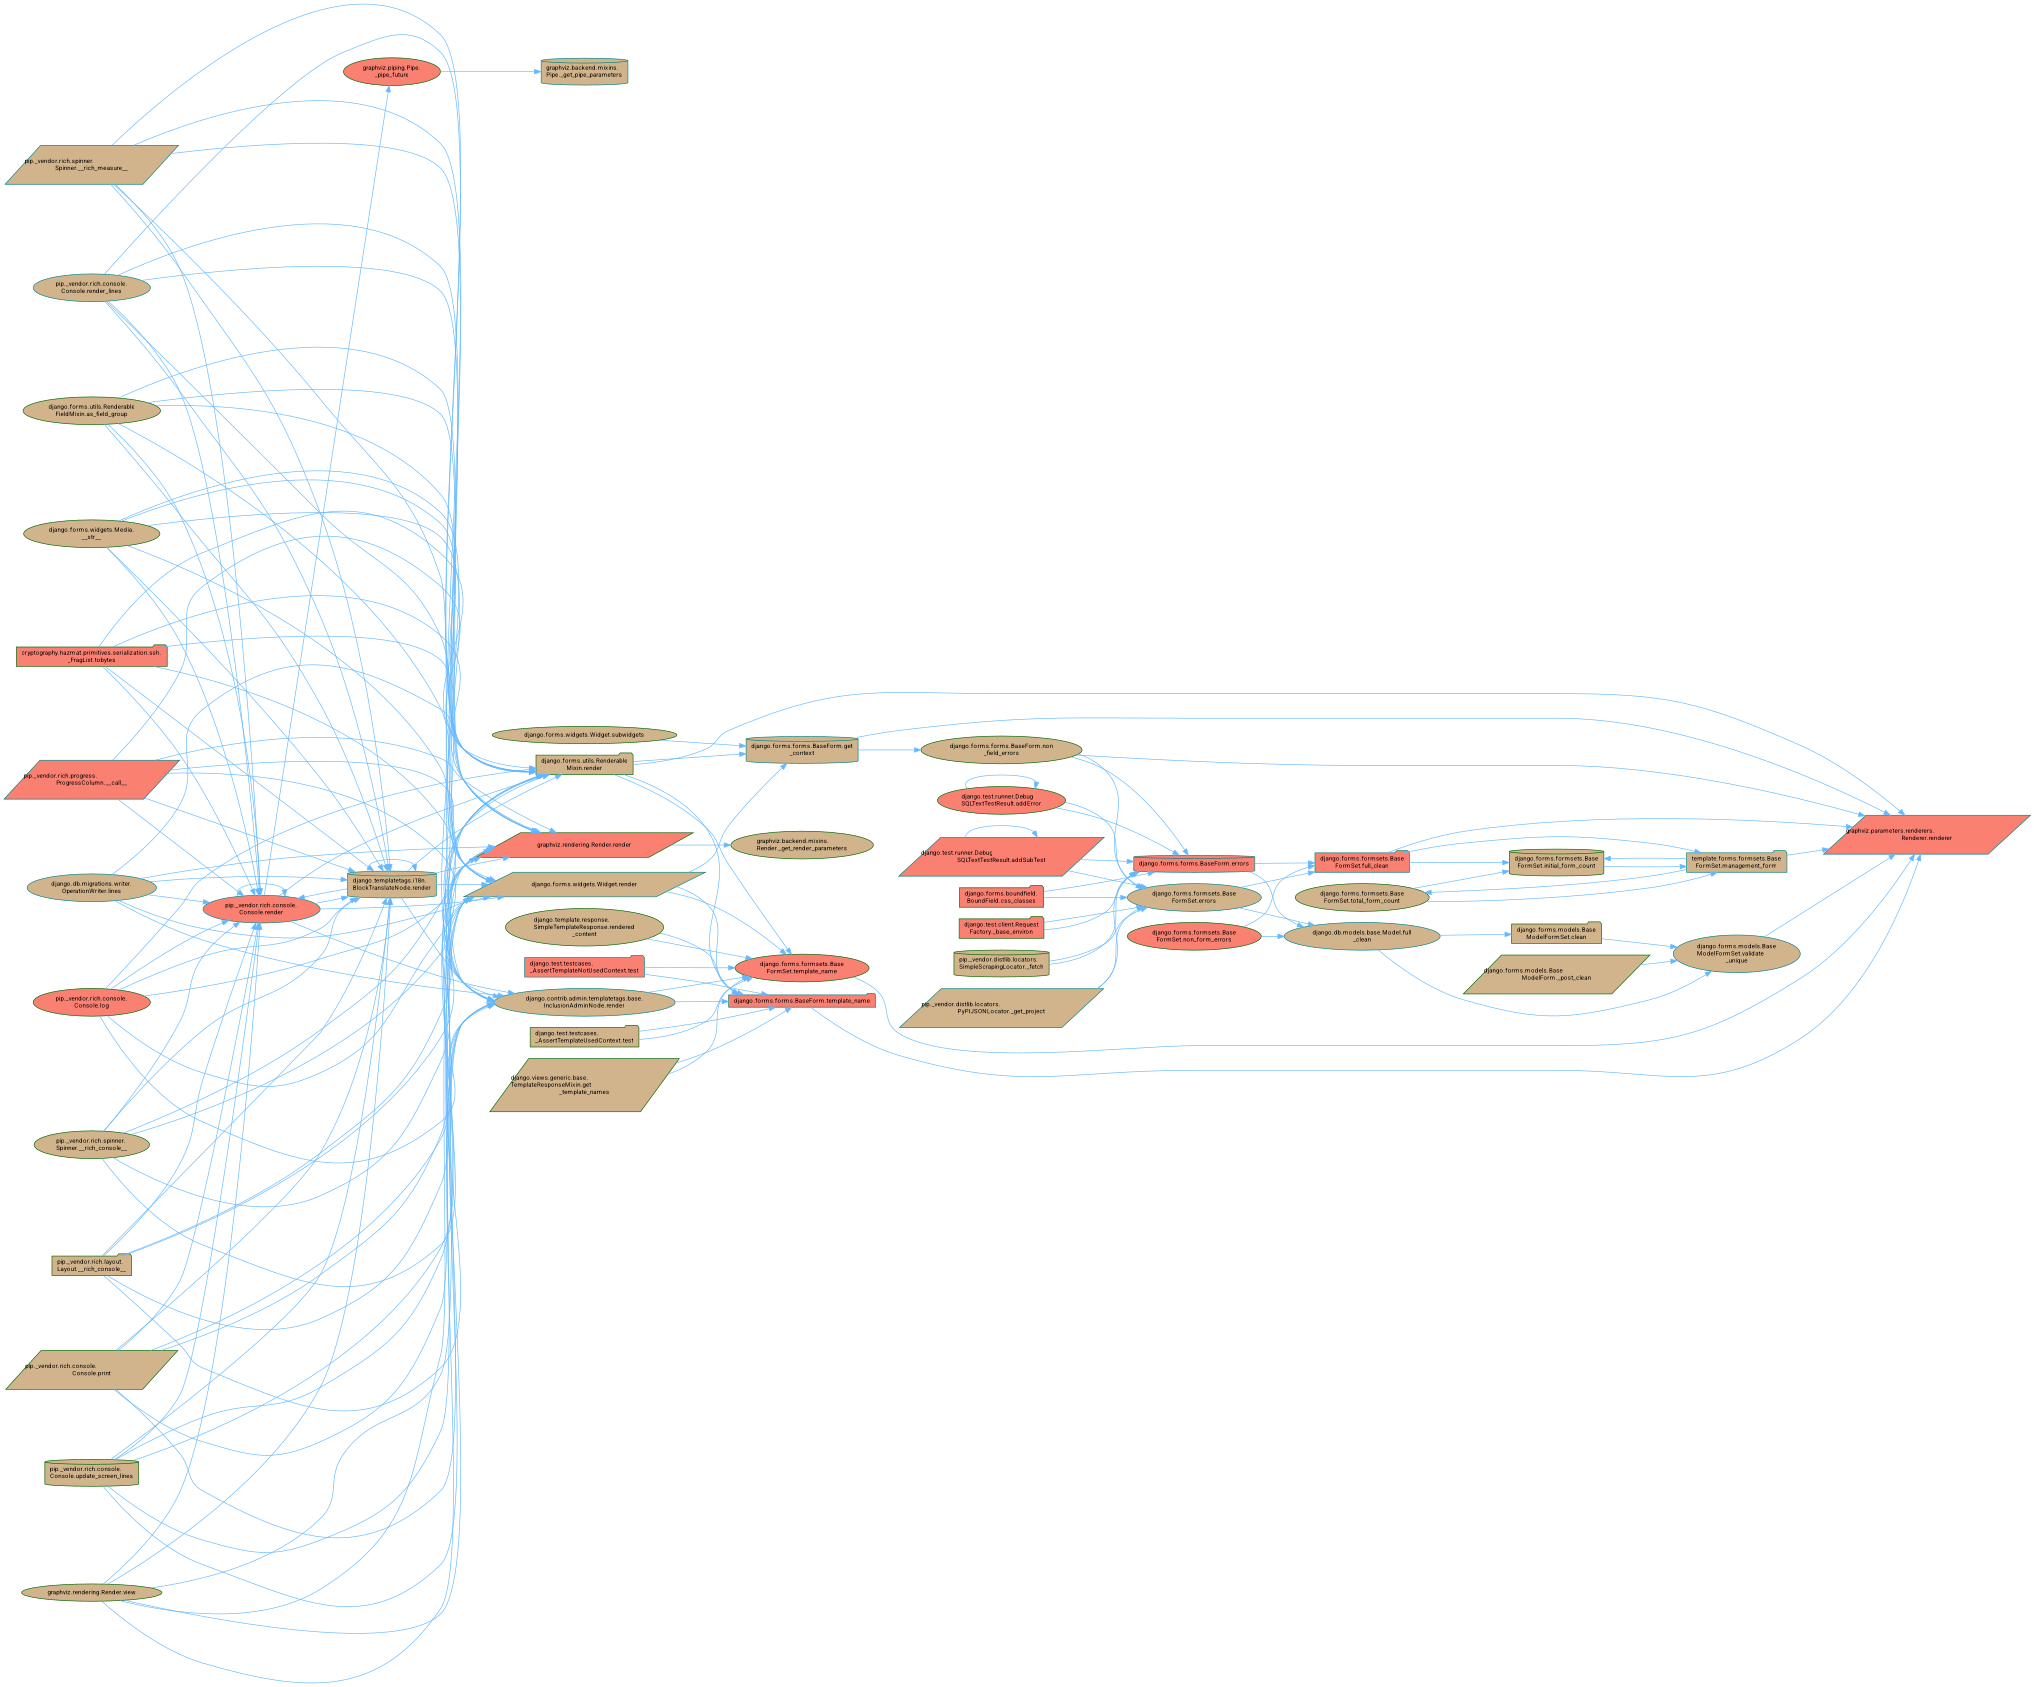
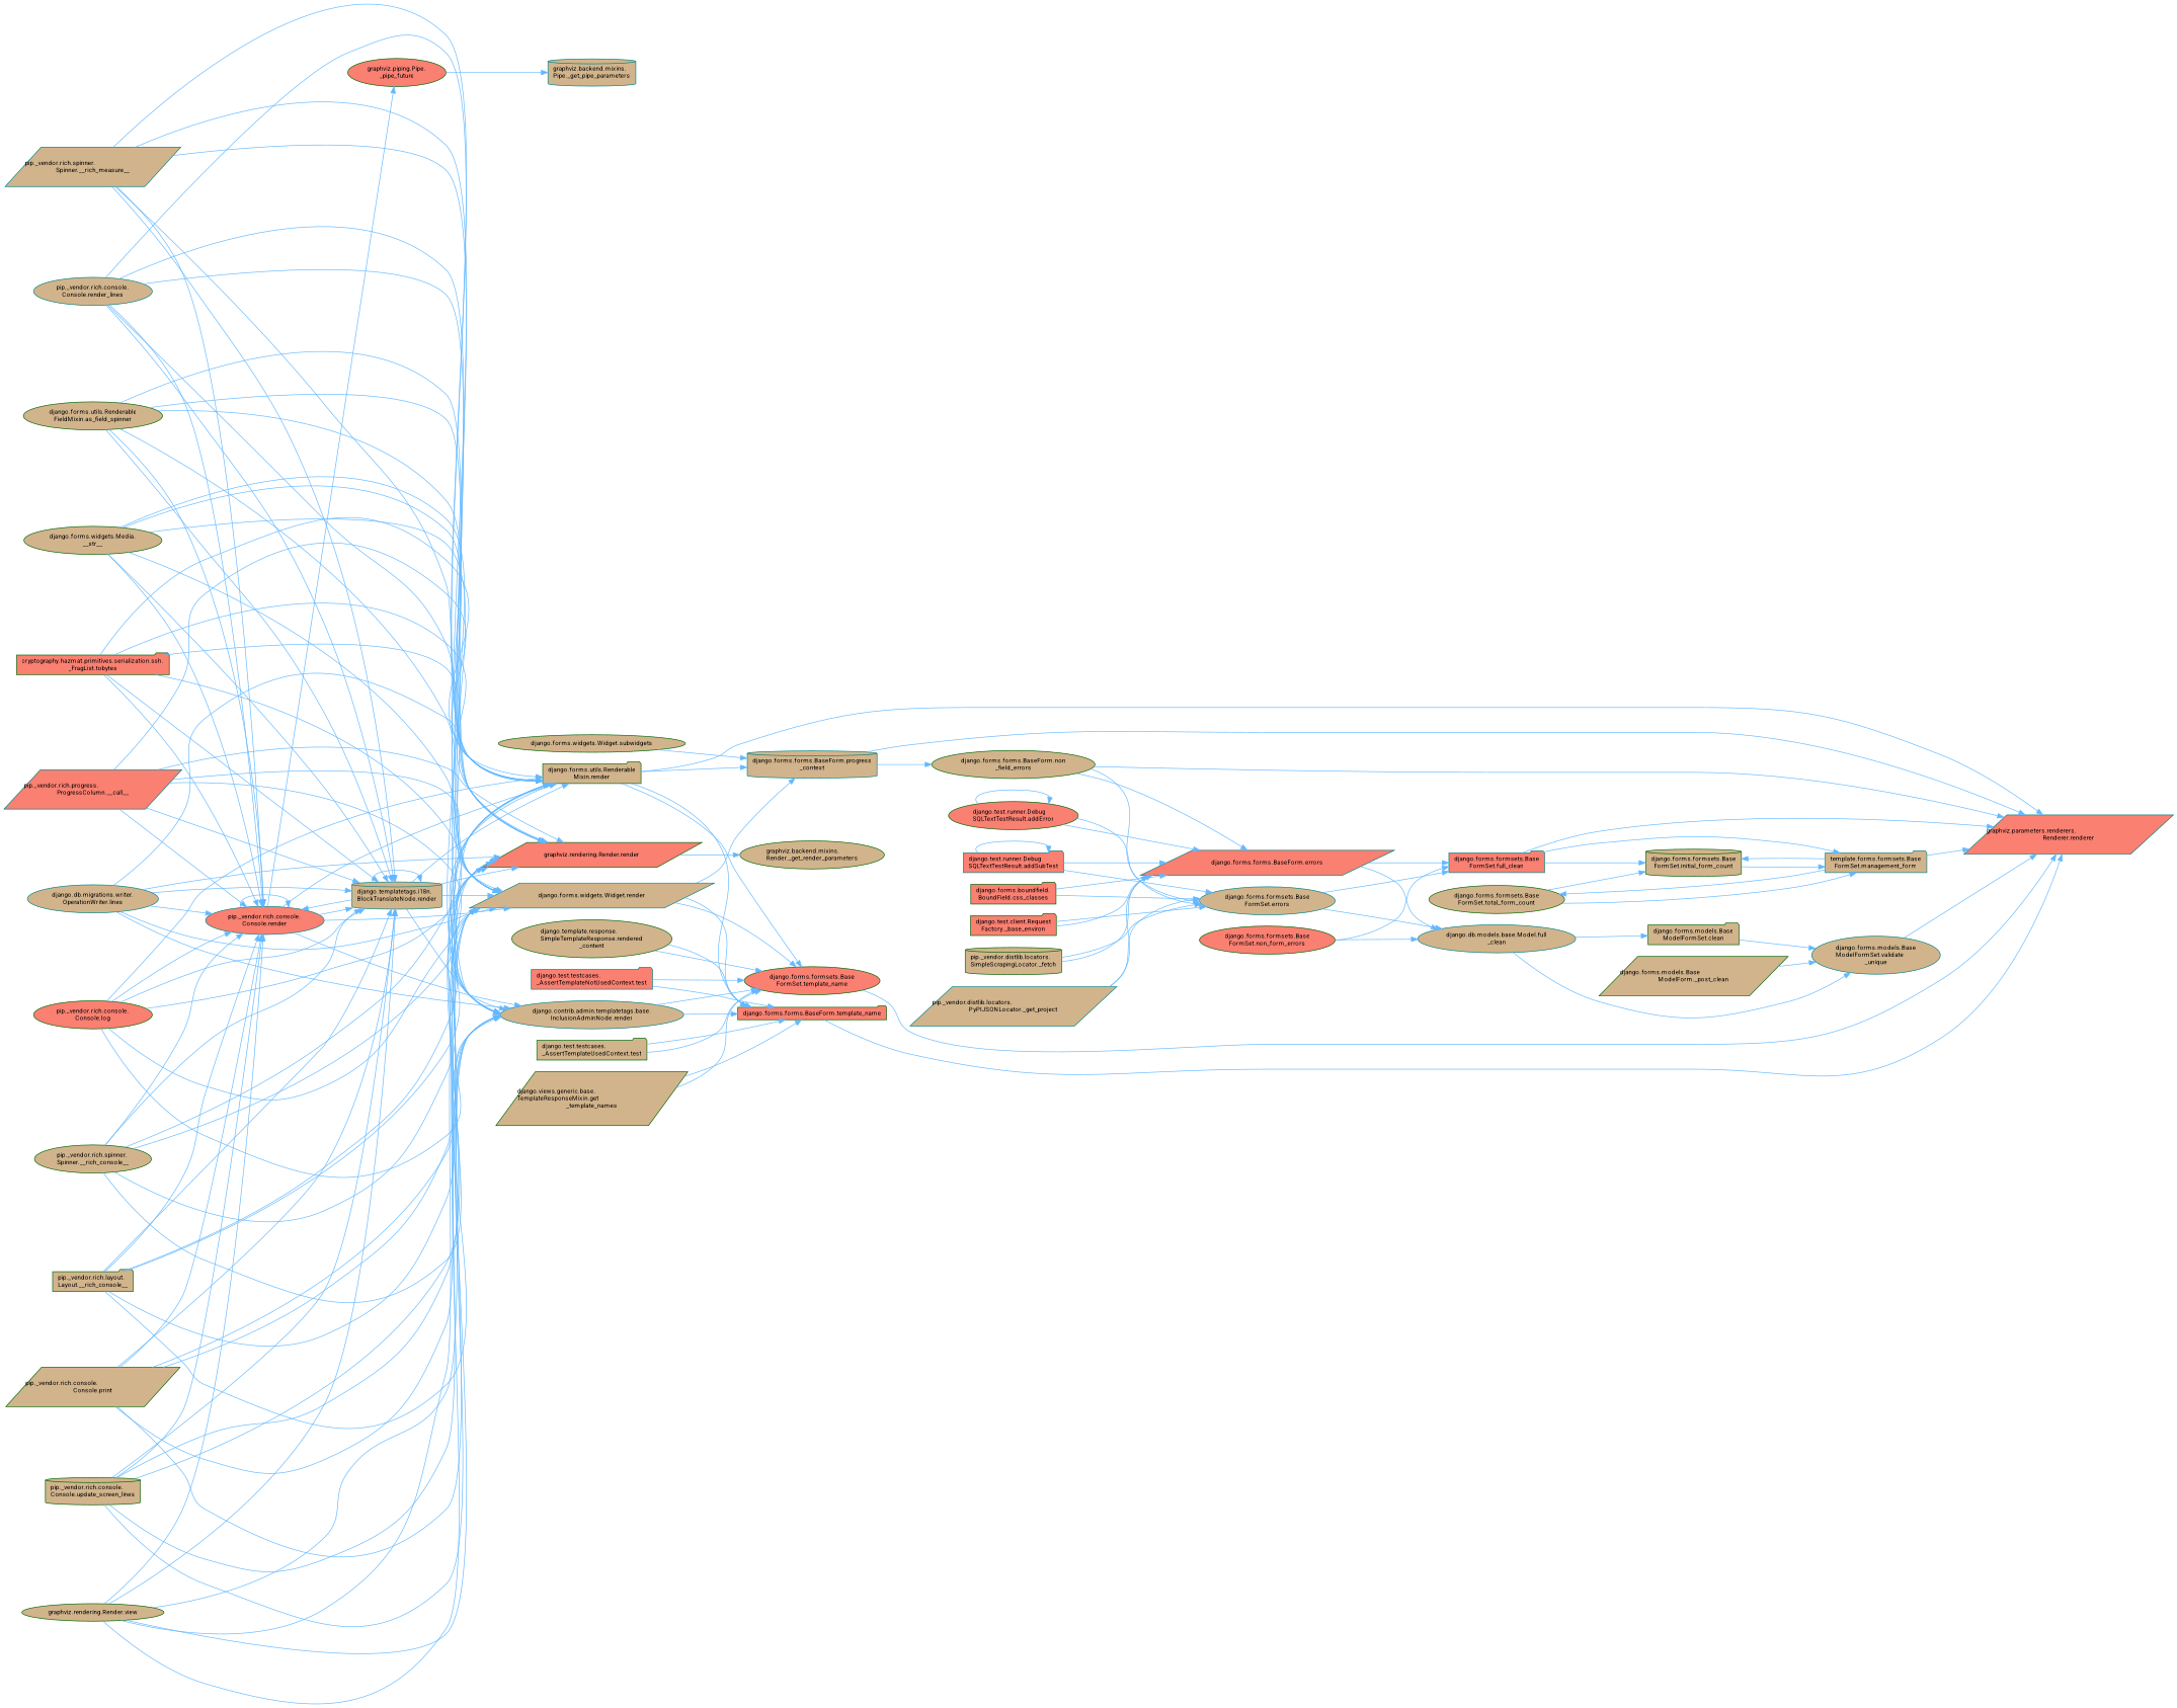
  digraph {
    fontname=Roboto
    rankdir=RL
    node [color=darkgreen fillcolor=tan fontname=Roboto fontsize=10 shape=ellipse style=filled]
    edge [color=steelblue1 dir=back fontname=Roboto fontsize=10 labelfontname=Helvetica labelfontsize=10 style=solid]
    n1 [color=teal fillcolor=salmon fontcolor=black height=0.2 label="graphviz.parameters.renderers.\lRenderer.renderer" shape=parallelogram width=0.4]
    n2 [color=teal fillcolor=salmon height=0.2 label="django.forms.formsets.Base\lFormSet.full_clean" shape=folder width=0.4]
    n3 [height=0.2 label="django.forms.forms.BaseForm.non\l_field_errors" width=0.4]
-   n4 [color=teal height=0.2 label="django.forms.forms.BaseForm.get\l_context" shape=cylinder width=0.4]
+   n4 [color=teal height=0.2 label="django.forms.forms.BaseForm.progress\l_context" shape=cylinder width=0.4]
    n5 [height=0.2 label="django.forms.utils.Renderable\lMixin.render" shape=folder width=0.4]
    n6 [color=teal height=0.2 label="template.forms.formsets.Base\lFormSet.management_form" shape=folder width=0.4]
-   n7 [color=teal fillcolor=salmon height=0.2 label="django.forms.forms.BaseForm.template_name" shape=folder width=0.4]
+   n7 [fillcolor=salmon height=0.2 label="django.forms.forms.BaseForm.template_name" shape=folder width=0.4]
    n8 [fillcolor=salmon height=0.2 label="django.forms.formsets.Base\lFormSet.template_name" width=0.4]
    n9 [color=teal height=0.2 label="django.forms.models.Base\lModelFormSet.validate\l_unique" width=0.4]
-   n10 [color=teal fillcolor=salmon height=0.2 label="django.forms.forms.BaseForm.errors" shape=cylinder width=0.4]
+   n10 [color=teal fillcolor=salmon height=0.2 label="django.forms.forms.BaseForm.errors" shape=parallelogram width=0.4]
    n11 [color=teal height=0.2 label="django.forms.formsets.Base\lFormSet.errors" width=0.4]
    n12 [fillcolor=salmon height=0.2 label="django.forms.formsets.Base\lFormSet.non_form_errors" width=0.4]
    n13 [color=teal height=0.2 label="django.forms.widgets.Widget.render" shape=parallelogram width=0.4]
    n14 [height=0.2 label="django.forms.widgets.Widget.subwidgets" width=0.4]
    n15 [color=teal fillcolor=salmon height=0.2 label="pip._vendor.rich.progress.\lProgressColumn.__call__" shape=parallelogram width=0.4]
    n16 [height=0.2 label="pip._vendor.rich.layout.\lLayout.__rich_console__" shape=folder width=0.4]
    n17 [height=0.2 label="pip._vendor.rich.spinner.\lSpinner.__rich_console__" width=0.4]
    n18 [color=teal height=0.2 label="pip._vendor.rich.spinner.\lSpinner.__rich_measure__" shape=parallelogram width=0.4]
    n19 [height=0.2 label="django.forms.widgets.Media.\l__str__" width=0.4]
-   n20 [height=0.2 label="django.forms.utils.Renderable\lFieldMixin.as_field_group" width=0.4]
+   n20 [height=0.2 label="django.forms.utils.Renderable\lFieldMixin.as_field_spinner" width=0.4]
    n21 [fillcolor=salmon height=0.2 label="pip._vendor.rich.console.\lConsole.log" width=0.4]
    n22 [height=0.2 label="pip._vendor.rich.console.\lConsole.print" shape=parallelogram width=0.4]
    n23 [color=teal height=0.2 label="django.templatetags.i18n.\lBlockTranslateNode.render" shape=cylinder width=0.4]
    n24 [color=teal fillcolor=salmon height=0.2 label="pip._vendor.rich.console.\lConsole.render" width=0.4]
    n25 [color=teal height=0.2 label="pip._vendor.rich.console.\lConsole.render_lines" width=0.4]
    n26 [color=teal height=0.2 label="django.db.migrations.writer.\lOperationWriter.lines" width=0.4]
    n27 [fillcolor=salmon height=0.2 label="cryptography.hazmat.primitives.serialization.ssh.\l_FragList.tobytes" shape=folder width=0.4]
    n28 [height=0.2 label="pip._vendor.rich.console.\lConsole.update_screen_lines" shape=cylinder width=0.4]
    n29 [height=0.2 label="graphviz.rendering.Render.view" width=0.4]
    n30 [height=0.2 label="django.forms.formsets.Base\lFormSet.initial_form_count" shape=cylinder width=0.4]
    n31 [height=0.2 label="django.forms.formsets.Base\lFormSet.total_form_count" width=0.4]
    n32 [height=0.2 label="django.views.generic.base.\lTemplateResponseMixin.get\l_template_names" shape=parallelogram width=0.4]
    n33 [color=teal height=0.2 label="django.contrib.admin.templatetags.base.\lInclusionAdminNode.render" width=0.4]
    n34 [height=0.2 label="django.template.response.\lSimpleTemplateResponse.rendered\l_content" width=0.4]
    n35 [color=teal fillcolor=salmon height=0.2 label="django.test.testcases.\l_AssertTemplateNotUsedContext.test" shape=folder width=0.4]
    n36 [height=0.2 label="django.test.testcases.\l_AssertTemplateUsedContext.test" shape=folder width=0.4]
    n37 [height=0.2 label="django.forms.models.Base\lModelForm._post_clean" shape=parallelogram width=0.4]
    n38 [height=0.2 label="django.forms.models.Base\lModelFormSet.clean" shape=folder width=0.4]
    n39 [color=teal height=0.2 label="django.db.models.base.Model.full\l_clean" width=0.4]
    n40 [color=teal height=0.2 label="graphviz.backend.mixins.\lPipe._get_pipe_parameters" shape=cylinder width=0.4]
    n41 [fillcolor=salmon height=0.2 label="graphviz.piping.Pipe.\l_pipe_future" width=0.4]
    n42 [height=0.2 label="graphviz.backend.mixins.\lRender._get_render_parameters" width=0.4]
    n43 [fillcolor=salmon height=0.2 label="graphviz.rendering.Render.render" shape=parallelogram width=0.4]
    n44 [fillcolor=salmon height=0.2 label="django.test.client.Request\lFactory._base_environ" shape=folder width=0.4]
    n45 [height=0.2 label="pip._vendor.distlib.locators.\lSimpleScrapingLocator._fetch" shape=cylinder width=0.4]
    n46 [color=teal height=0.2 label="pip._vendor.distlib.locators.\lPyPIJSONLocator._get_project" shape=parallelogram width=0.4]
    n47 [fillcolor=salmon height=0.2 label="django.test.runner.Debug\lSQLTextTestResult.addError" width=0.4]
-   n48 [color=teal fillcolor=salmon height=0.2 label="django.test.runner.Debug\lSQLTextTestResult.addSubTest" shape=parallelogram width=0.4]
+   n48 [color=teal fillcolor=salmon height=0.2 label="django.test.runner.Debug\lSQLTextTestResult.addSubTest" shape=folder width=0.4]
    n49 [fillcolor=salmon height=0.2 label="django.forms.boundfield.\lBoundField.css_classes" shape=folder width=0.4]
    n1 -> n2
    n1 -> n3
    n1 -> n4
    n1 -> n5
    n1 -> n6
    n1 -> n7
    n1 -> n8
    n1 -> n9
    n2 -> n10
    n2 -> n11
    n2 -> n12
    n3 -> n4
    n4 -> n5
    n4 -> n13
    n4 -> n14
    n5 -> n15
    n5 -> n16
    n5 -> n17
    n5 -> n18
    n5 -> n19
    n5 -> n20
    n5 -> n21
    n5 -> n22
    n5 -> n23
    n5 -> n24
    n5 -> n25
    n5 -> n26
    n5 -> n27
    n5 -> n28
    n5 -> n29
    n6 -> n2
    n6 -> n30
    n6 -> n31
    n7 -> n5
    n7 -> n13
    n7 -> n32
    n7 -> n33
    n7 -> n34
    n7 -> n35
    n7 -> n36
    n8 -> n5
    n8 -> n13
    n8 -> n32
    n8 -> n33
    n8 -> n34
    n8 -> n35
    n8 -> n36
    n9 -> n37
    n9 -> n38
    n9 -> n39
    n10 -> n3
    n10 -> n44
    n10 -> n45
    n10 -> n46
    n10 -> n47
    n10 -> n48
    n10 -> n49
    n11 -> n3
    n11 -> n44
    n11 -> n45
    n11 -> n46
    n11 -> n47
    n11 -> n48
    n11 -> n49
    n13 -> n15
    n13 -> n16
    n13 -> n17
    n13 -> n18
    n13 -> n19
    n13 -> n20
    n13 -> n21
    n13 -> n22
    n13 -> n23
    n13 -> n24
    n13 -> n25
    n13 -> n26
    n13 -> n27
    n13 -> n28
    n13 -> n29
    n23 -> n15
    n23 -> n16
    n23 -> n17
    n23 -> n18
    n23 -> n19
    n23 -> n20
    n23 -> n21
    n23 -> n22
    n23 -> n23
    n23 -> n24
    n23 -> n25
    n23 -> n26
    n23 -> n27
    n23 -> n28
    n23 -> n29
    n24 -> n15
    n24 -> n16
    n24 -> n17
    n24 -> n18
    n24 -> n19
    n24 -> n20
    n24 -> n21
    n24 -> n22
    n24 -> n23
    n24 -> n24
    n24 -> n25
    n24 -> n26
    n24 -> n27
    n24 -> n28
    n24 -> n29
    n30 -> n2
    n30 -> n6
    n30 -> n31
    n31 -> n6
    n33 -> n15
    n33 -> n16
    n33 -> n17
    n33 -> n18
    n33 -> n19
    n33 -> n20
    n33 -> n21
    n33 -> n22
    n33 -> n23
    n33 -> n24
    n33 -> n25
    n33 -> n26
    n33 -> n27
    n33 -> n28
    n33 -> n29
    n38 -> n39
    n39 -> n10
    n39 -> n11
    n39 -> n12
    n40 -> n41
    n41 -> n24
    n42 -> n43
    n43 -> n15
    n43 -> n16
    n43 -> n17
    n43 -> n18
    n43 -> n19
    n43 -> n20
    n43 -> n21
    n43 -> n22
    n43 -> n23
    n43 -> n25
    n43 -> n26
    n43 -> n27
    n43 -> n28
    n43 -> n29
    n47 -> n47
    n48 -> n48
  }
